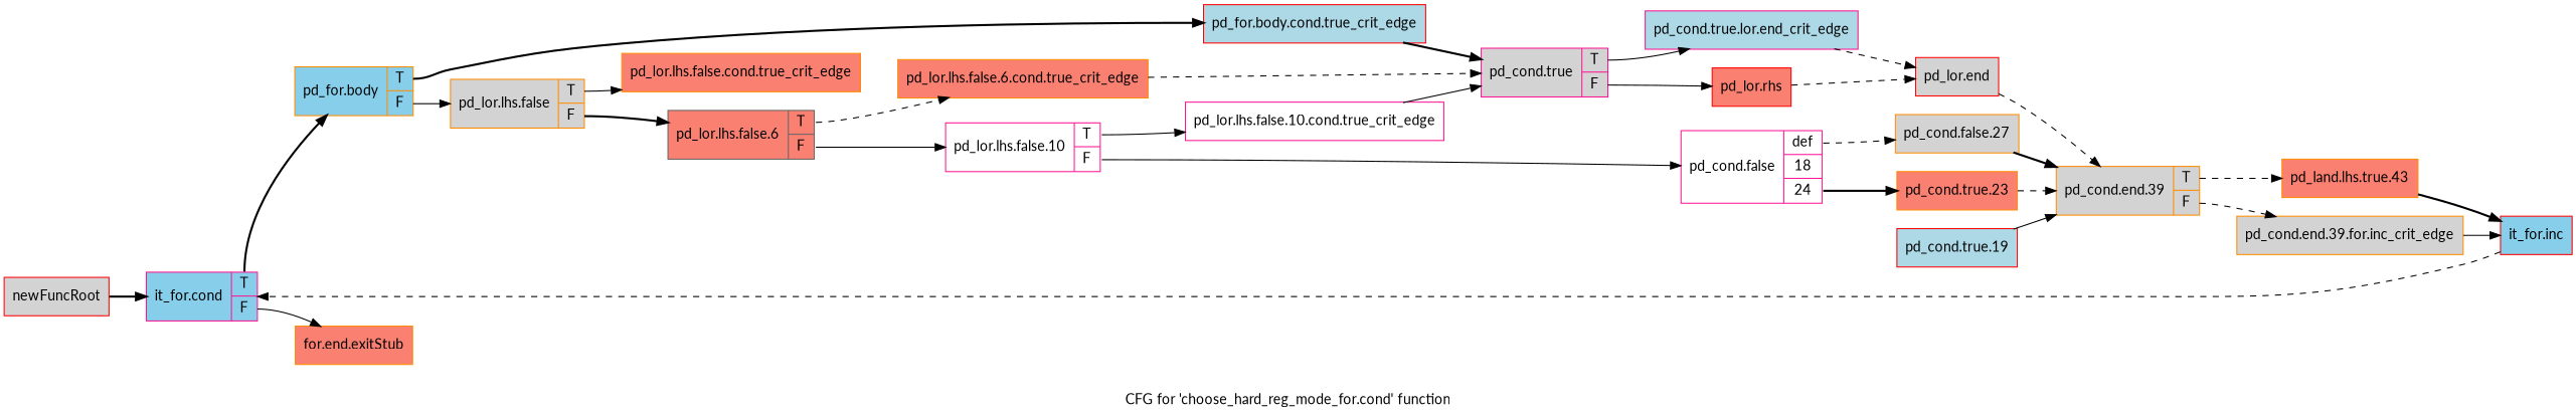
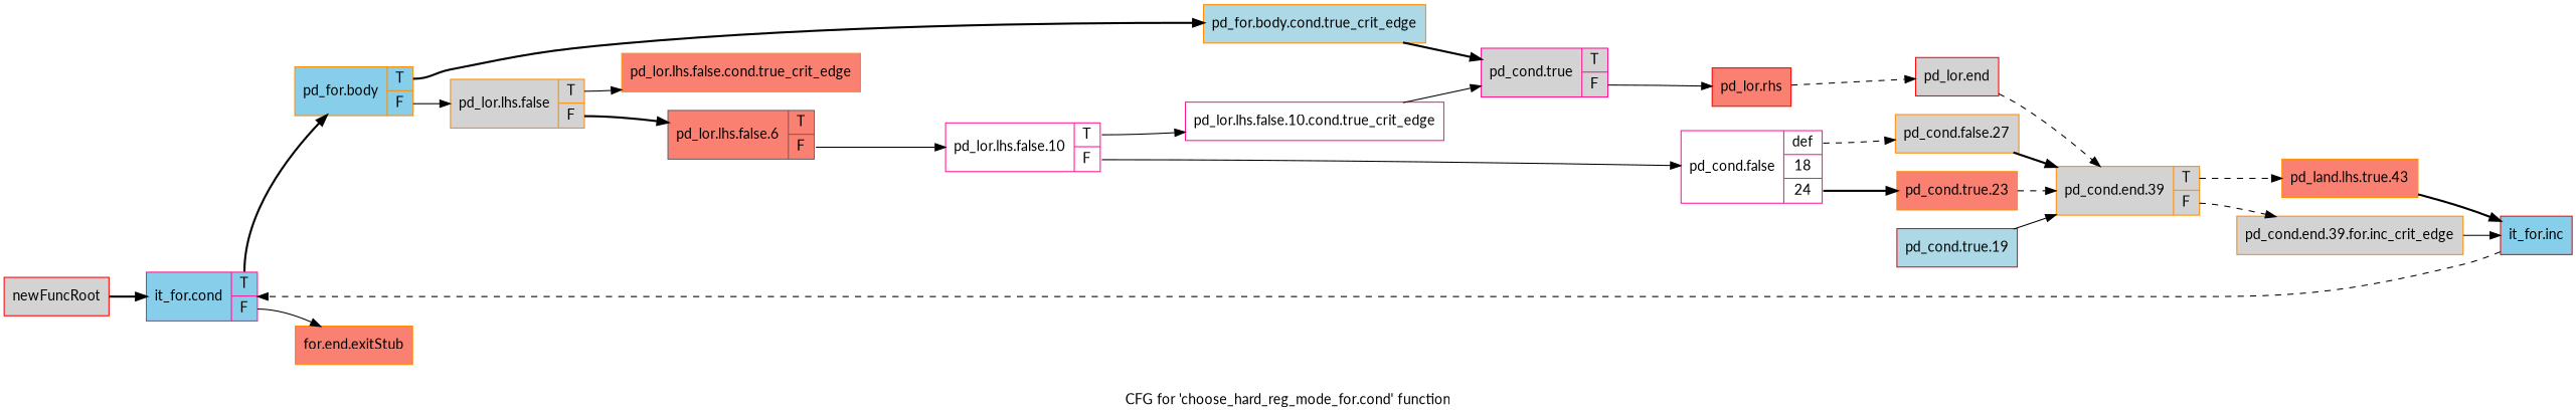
  digraph {
    fontname=Lato
    label="CFG for 'choose_hard_reg_mode_for.cond' function"
    rankdir=LR
    node [color=darkorange fillcolor=lightgrey fontname=Lato shape=record style=filled]
    edge [fontname=Lato style=solid]
    n1 [color=red label="{newFuncRoot}"]
    n2 [color=deeppink fillcolor=skyblue label="{it_for.cond|{<s0>T|<s1>F}}"]
    n3 [fillcolor=salmon label="{for.end.exitStub}"]
    n4 [fillcolor=skyblue label="{pd_for.body|{<s0>T|<s1>F}}"]
-   n5 [color=red fillcolor=lightblue label="{pd_for.body.cond.true_crit_edge}"]
+   n5 [fillcolor=lightblue label="{pd_for.body.cond.true_crit_edge}"]
    n6 [label="{pd_lor.lhs.false|{<s0>T|<s1>F}}"]
    n7 [color=deeppink label="{pd_cond.true|{<s0>T|<s1>F}}"]
    n8 [fillcolor=salmon label="{pd_lor.lhs.false.cond.true_crit_edge}"]
    n9 [color=gray40 fillcolor=salmon label="{pd_lor.lhs.false.6|{<s0>T|<s1>F}}"]
-   n10 [color=deeppink fillcolor=lightblue label="{pd_cond.true.lor.end_crit_edge}"]
    n11 [color=red fillcolor=salmon label="{pd_lor.rhs}"]
-   n12 [fillcolor=salmon label="{pd_lor.lhs.false.6.cond.true_crit_edge}"]
    n13 [color=deeppink fillcolor=white label="{pd_lor.lhs.false.10|{<s0>T|<s1>F}}"]
    n14 [color=deeppink fillcolor=white label="{pd_lor.lhs.false.10.cond.true_crit_edge}"]
    n15 [color=deeppink fillcolor=white label="{pd_cond.false|{<s0>def|<s1>18|<s2>24}}"]
    n16 [label="{pd_cond.false.27}"]
    n17 [fillcolor=salmon label="{pd_cond.true.23}"]
    n18 [label="{pd_cond.end.39|{<s0>T|<s1>F}}"]
    n19 [color=red fillcolor=lightblue label="{pd_cond.true.19}"]
    n20 [fillcolor=salmon label="{pd_land.lhs.true.43}"]
    n21 [label="{pd_cond.end.39.for.inc_crit_edge}"]
    n22 [color=red fillcolor=skyblue label="{it_for.inc}"]
    n23 [color=red label="{pd_lor.end}"]
    n1 -> n2 [style=bold]
    n2 -> n3 [tailport=s1]
    n2 -> n4 [style=bold tailport=s0]
    n4 -> n5 [style=bold tailport=s0]
    n4 -> n6 [tailport=s1]
    n5 -> n7 [style=bold]
    n6 -> n8 [tailport=s0]
    n6 -> n9 [style=bold tailport=s1]
-   n7 -> n10 [tailport=s0]
    n7 -> n11 [tailport=s1]
-   n9 -> n12 [style=dashed tailport=s0]
    n9 -> n13 [tailport=s1]
-   n10 -> n23 [style=dashed]
    n11 -> n23 [style=dashed]
-   n12 -> n7 [style=dashed]
    n13 -> n14 [tailport=s0]
    n13 -> n15 [tailport=s1]
    n14 -> n7
    n15 -> n16 [style=dashed tailport=s0]
    n15 -> n17 [style=bold tailport=s2]
    n16 -> n18 [style=bold]
    n17 -> n18 [style=dashed]
    n18 -> n20 [style=dashed tailport=s0]
    n18 -> n21 [style=dashed tailport=s1]
    n19 -> n18
    n20 -> n22 [style=bold]
    n21 -> n22
    n22 -> n2 [style=dashed]
    n23 -> n18 [style=dashed]
  }
